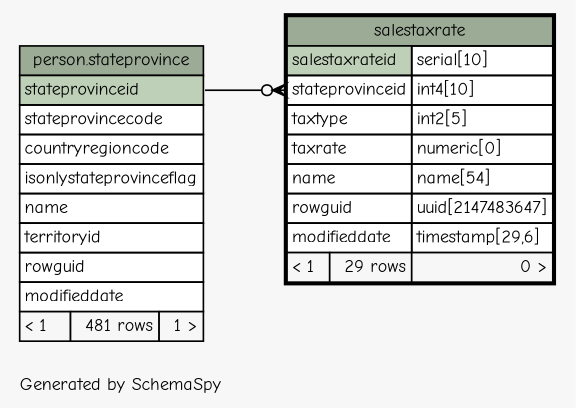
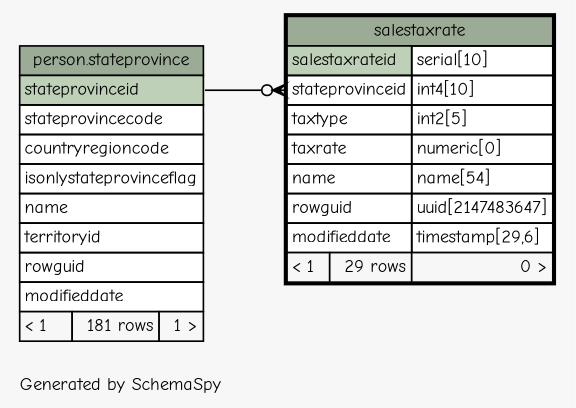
  digraph {
    bgcolor="#f7f7f7"
    fontname="Comic Neue"
    fontsize=11
    label="\nGenerated by SchemaSpy"
    labeljust=l
    nodesep=0.18
    rankdir=RL
    ranksep=0.46
    node [fontname="Comic Neue" fontsize=11 shape=plaintext]
    n1 [label=<     <TABLE BORDER="2" CELLBORDER="1" CELLSPACING="0" BGCOLOR="#ffffff">       <TR><TD COLSPAN="3" BGCOLOR="#9bab96" ALIGN="CENTER">salestaxrate</TD></TR>       <TR><TD PORT="salestaxrateid" COLSPAN="2" BGCOLOR="#bed1b8" ALIGN="LEFT">salestaxrateid</TD><TD PORT="salestaxrateid.type" ALIGN="LEFT">serial[10]</TD></TR>       <TR><TD PORT="stateprovinceid" COLSPAN="2" ALIGN="LEFT">stateprovinceid</TD><TD PORT="stateprovinceid.type" ALIGN="LEFT">int4[10]</TD></TR>       <TR><TD PORT="taxtype" COLSPAN="2" ALIGN="LEFT">taxtype</TD><TD PORT="taxtype.type" ALIGN="LEFT">int2[5]</TD></TR>       <TR><TD PORT="taxrate" COLSPAN="2" ALIGN="LEFT">taxrate</TD><TD PORT="taxrate.type" ALIGN="LEFT">numeric[0]</TD></TR>       <TR><TD PORT="name" COLSPAN="2" ALIGN="LEFT">name</TD><TD PORT="name.type" ALIGN="LEFT">name[54]</TD></TR>       <TR><TD PORT="rowguid" COLSPAN="2" ALIGN="LEFT">rowguid</TD><TD PORT="rowguid.type" ALIGN="LEFT">uuid[2147483647]</TD></TR>       <TR><TD PORT="modifieddate" COLSPAN="2" ALIGN="LEFT">modifieddate</TD><TD PORT="modifieddate.type" ALIGN="LEFT">timestamp[29,6]</TD></TR>       <TR><TD ALIGN="LEFT" BGCOLOR="#f7f7f7">&lt; 1</TD><TD ALIGN="RIGHT" BGCOLOR="#f7f7f7">29 rows</TD><TD ALIGN="RIGHT" BGCOLOR="#f7f7f7">0 &gt;</TD></TR>     </TABLE>>]
-   n2 [label=<     <TABLE BORDER="0" CELLBORDER="1" CELLSPACING="0" BGCOLOR="#ffffff">       <TR><TD COLSPAN="3" BGCOLOR="#9bab96" ALIGN="CENTER">person.stateprovince</TD></TR>       <TR><TD PORT="stateprovinceid" COLSPAN="3" BGCOLOR="#bed1b8" ALIGN="LEFT">stateprovinceid</TD></TR>       <TR><TD PORT="stateprovincecode" COLSPAN="3" ALIGN="LEFT">stateprovincecode</TD></TR>       <TR><TD PORT="countryregioncode" COLSPAN="3" ALIGN="LEFT">countryregioncode</TD></TR>       <TR><TD PORT="isonlystateprovinceflag" COLSPAN="3" ALIGN="LEFT">isonlystateprovinceflag</TD></TR>       <TR><TD PORT="name" COLSPAN="3" ALIGN="LEFT">name</TD></TR>       <TR><TD PORT="territoryid" COLSPAN="3" ALIGN="LEFT">territoryid</TD></TR>       <TR><TD PORT="rowguid" COLSPAN="3" ALIGN="LEFT">rowguid</TD></TR>       <TR><TD PORT="modifieddate" COLSPAN="3" ALIGN="LEFT">modifieddate</TD></TR>       <TR><TD ALIGN="LEFT" BGCOLOR="#f7f7f7">&lt; 1</TD><TD ALIGN="RIGHT" BGCOLOR="#f7f7f7">481 rows</TD><TD ALIGN="RIGHT" BGCOLOR="#f7f7f7">1 &gt;</TD></TR>     </TABLE>>]
+   n2 [label=<     <TABLE BORDER="0" CELLBORDER="1" CELLSPACING="0" BGCOLOR="#ffffff">       <TR><TD COLSPAN="3" BGCOLOR="#9bab96" ALIGN="CENTER">person.stateprovince</TD></TR>       <TR><TD PORT="stateprovinceid" COLSPAN="3" BGCOLOR="#bed1b8" ALIGN="LEFT">stateprovinceid</TD></TR>       <TR><TD PORT="stateprovincecode" COLSPAN="3" ALIGN="LEFT">stateprovincecode</TD></TR>       <TR><TD PORT="countryregioncode" COLSPAN="3" ALIGN="LEFT">countryregioncode</TD></TR>       <TR><TD PORT="isonlystateprovinceflag" COLSPAN="3" ALIGN="LEFT">isonlystateprovinceflag</TD></TR>       <TR><TD PORT="name" COLSPAN="3" ALIGN="LEFT">name</TD></TR>       <TR><TD PORT="territoryid" COLSPAN="3" ALIGN="LEFT">territoryid</TD></TR>       <TR><TD PORT="rowguid" COLSPAN="3" ALIGN="LEFT">rowguid</TD></TR>       <TR><TD PORT="modifieddate" COLSPAN="3" ALIGN="LEFT">modifieddate</TD></TR>       <TR><TD ALIGN="LEFT" BGCOLOR="#f7f7f7">&lt; 1</TD><TD ALIGN="RIGHT" BGCOLOR="#f7f7f7">181 rows</TD><TD ALIGN="RIGHT" BGCOLOR="#f7f7f7">1 &gt;</TD></TR>     </TABLE>>]
    n1 -> n2 [arrowhead=none arrowsize=0.8 arrowtail=crowodot dir=back headport="stateprovinceid:e" tailport="stateprovinceid:w" fontname="Comic Neue"]
  }
